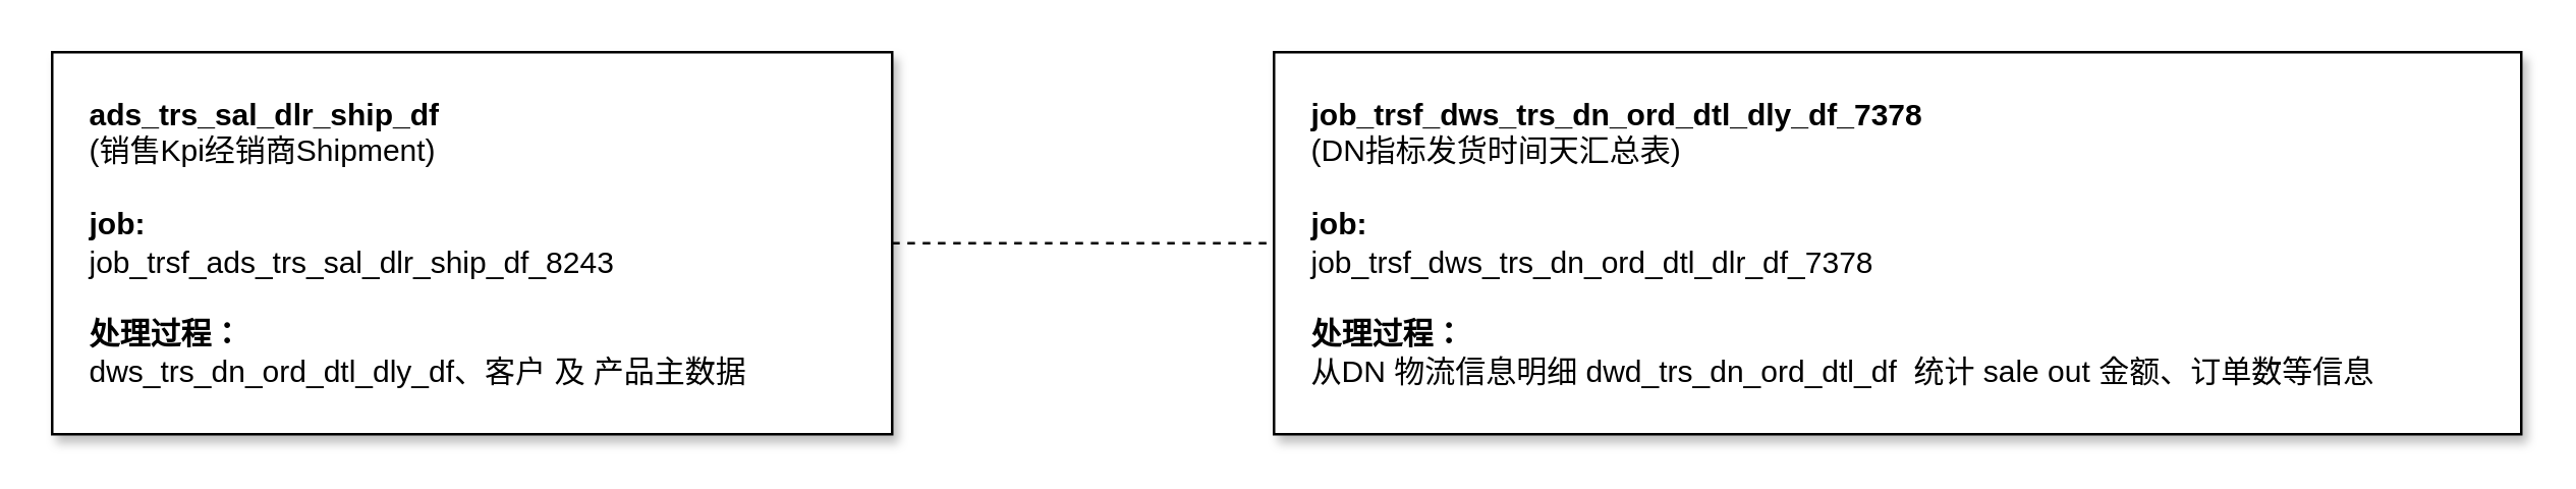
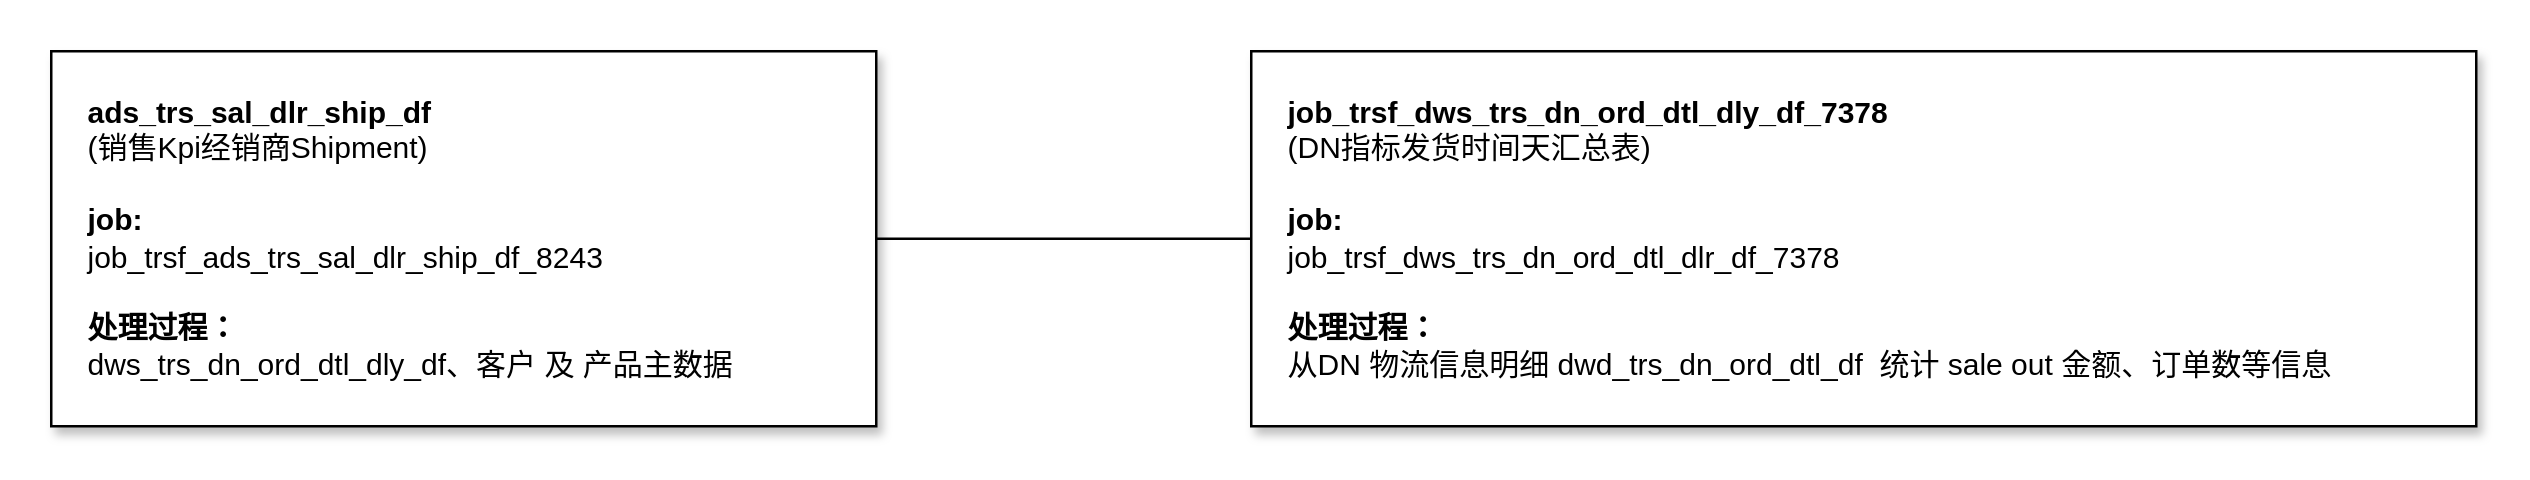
  <mxCell id="0" />
  <mxCell id="1" parent="0" />
- <mxCell id="2" value="" style="edgeStyle=entityRelationEdgeStyle;rounded=0;orthogonalLoop=1;jettySize=auto;html=1;startArrow=none;endArrow=none;segment=10;curved=1;sourcePerimeterSpacing=0;targetPerimeterSpacing=0;dashed=1;" edge="1" parent="1" source="3" target="4"><mxGeometry relative="1" as="geometry" /></mxCell>
+ <mxCell id="2" value="" style="edgeStyle=entityRelationEdgeStyle;rounded=0;orthogonalLoop=1;jettySize=auto;html=1;startArrow=none;endArrow=none;segment=10;curved=1;sourcePerimeterSpacing=0;targetPerimeterSpacing=0;" edge="1" parent="1" source="3" target="4"><mxGeometry relative="1" as="geometry" /></mxCell>
  <mxCell id="3" value="&lt;b&gt;ads_trs_sal_dlr_ship_df&lt;/b&gt;&lt;br&gt;(销售Kpi经销商Shipment)&lt;br&gt;&lt;br&gt;&lt;b&gt;job:&lt;/b&gt;&lt;br&gt;job_trsf_ads_trs_sal_dlr_ship_df_8243&lt;br&gt;&lt;br&gt;&lt;b&gt;处理过程：&lt;/b&gt;&lt;br&gt;dws_trs_dn_ord_dtl_dly_df、客户 及 产品主数据" style="whiteSpace=wrap;html=1;rounded=0;arcSize=50;align=left;verticalAlign=middle;strokeWidth=1;autosize=1;spacing=15;treeFolding=1;treeMoving=1;newEdgeStyle={&quot;edgeStyle&quot;:&quot;entityRelationEdgeStyle&quot;,&quot;startArrow&quot;:&quot;none&quot;,&quot;endArrow&quot;:&quot;none&quot;,&quot;segment&quot;:10,&quot;curved&quot;:1,&quot;sourcePerimeterSpacing&quot;:0,&quot;targetPerimeterSpacing&quot;:0};shadow=1;" vertex="1" parent="1"><mxGeometry x="20" y="20" width="330" height="150" as="geometry" /></mxCell>
  <mxCell id="4" value="&lt;b&gt;job_trsf_dws_trs_dn_ord_dtl_dly_df_7378&lt;/b&gt;&lt;br&gt;(DN指标发货时间天汇总表)&lt;br&gt;&lt;br&gt;&lt;b&gt;job:&lt;/b&gt;&lt;br&gt;job_trsf_dws_trs_dn_ord_dtl_dlr_df_7378&lt;br&gt;&lt;br&gt;&lt;b&gt;处理过程：&lt;/b&gt;&lt;br&gt;从DN 物流信息明细&amp;nbsp;dwd_trs_dn_ord_dtl_df&amp;nbsp; 统计 sale out 金额、订单数等信息" style="whiteSpace=wrap;html=1;rounded=0;arcSize=50;align=left;verticalAlign=middle;strokeWidth=1;autosize=1;spacing=15;treeFolding=1;treeMoving=1;newEdgeStyle={&quot;edgeStyle&quot;:&quot;entityRelationEdgeStyle&quot;,&quot;startArrow&quot;:&quot;none&quot;,&quot;endArrow&quot;:&quot;none&quot;,&quot;segment&quot;:10,&quot;curved&quot;:1,&quot;sourcePerimeterSpacing&quot;:0,&quot;targetPerimeterSpacing&quot;:0};shadow=1;" vertex="1" parent="1"><mxGeometry y="20" width="490" height="150" as="geometry" x="500" /></mxCell>
